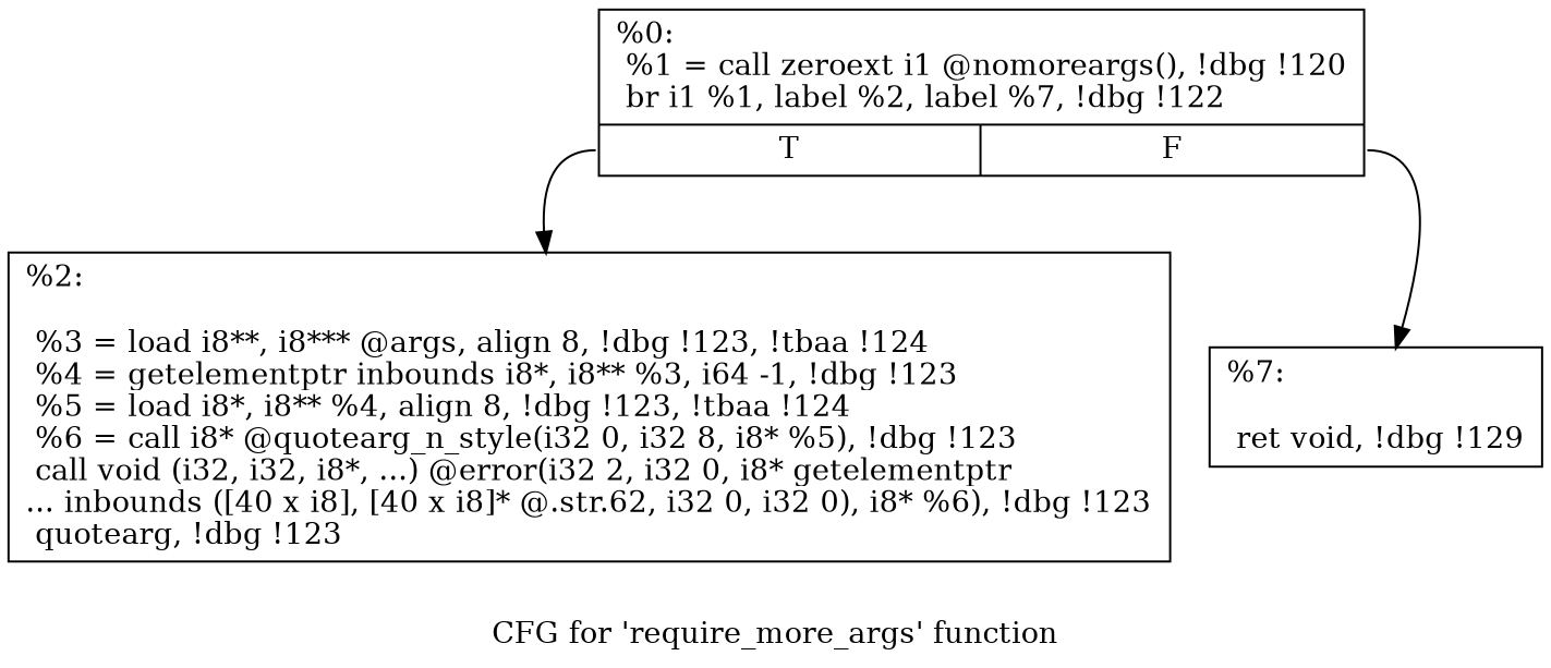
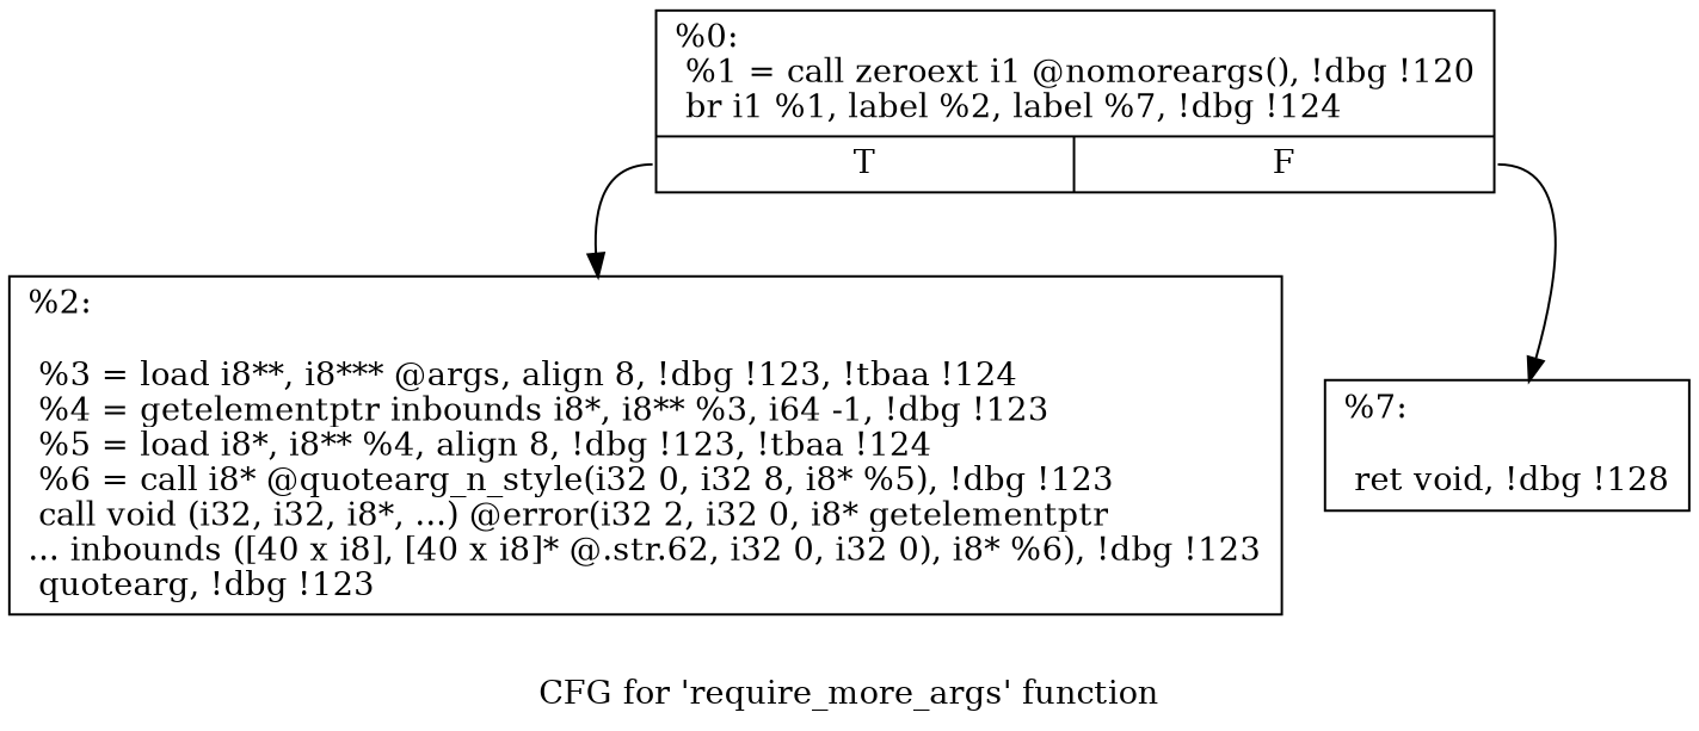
  digraph {
    label="CFG for 'require_more_args' function"
    node [shape=record]
-   n1 [label="{%0:\l  %1 = call zeroext i1 @nomoreargs(), !dbg !120\l  br i1 %1, label %2, label %7, !dbg !122\l|{<s0>T|<s1>F}}"]
+   n1 [label="{%0:\l  %1 = call zeroext i1 @nomoreargs(), !dbg !120\l  br i1 %1, label %2, label %7, !dbg !124\l|{<s0>T|<s1>F}}"]
    n2 [label="{%2:\l\l  %3 = load i8**, i8*** @args, align 8, !dbg !123, !tbaa !124\l  %4 = getelementptr inbounds i8*, i8** %3, i64 -1, !dbg !123\l  %5 = load i8*, i8** %4, align 8, !dbg !123, !tbaa !124\l  %6 = call i8* @quotearg_n_style(i32 0, i32 8, i8* %5), !dbg !123\l  call void (i32, i32, i8*, ...) @error(i32 2, i32 0, i8* getelementptr\l... inbounds ([40 x i8], [40 x i8]* @.str.62, i32 0, i32 0), i8* %6), !dbg !123\l  quotearg, !dbg !123\l}"]
-   n3 [label="{%7:\l\l  ret void, !dbg !129\l}"]
+   n3 [label="{%7:\l\l  ret void, !dbg !128\l}"]
    n1 -> n2 [tailport=s0]
    n1 -> n3 [tailport=s1]
  }
